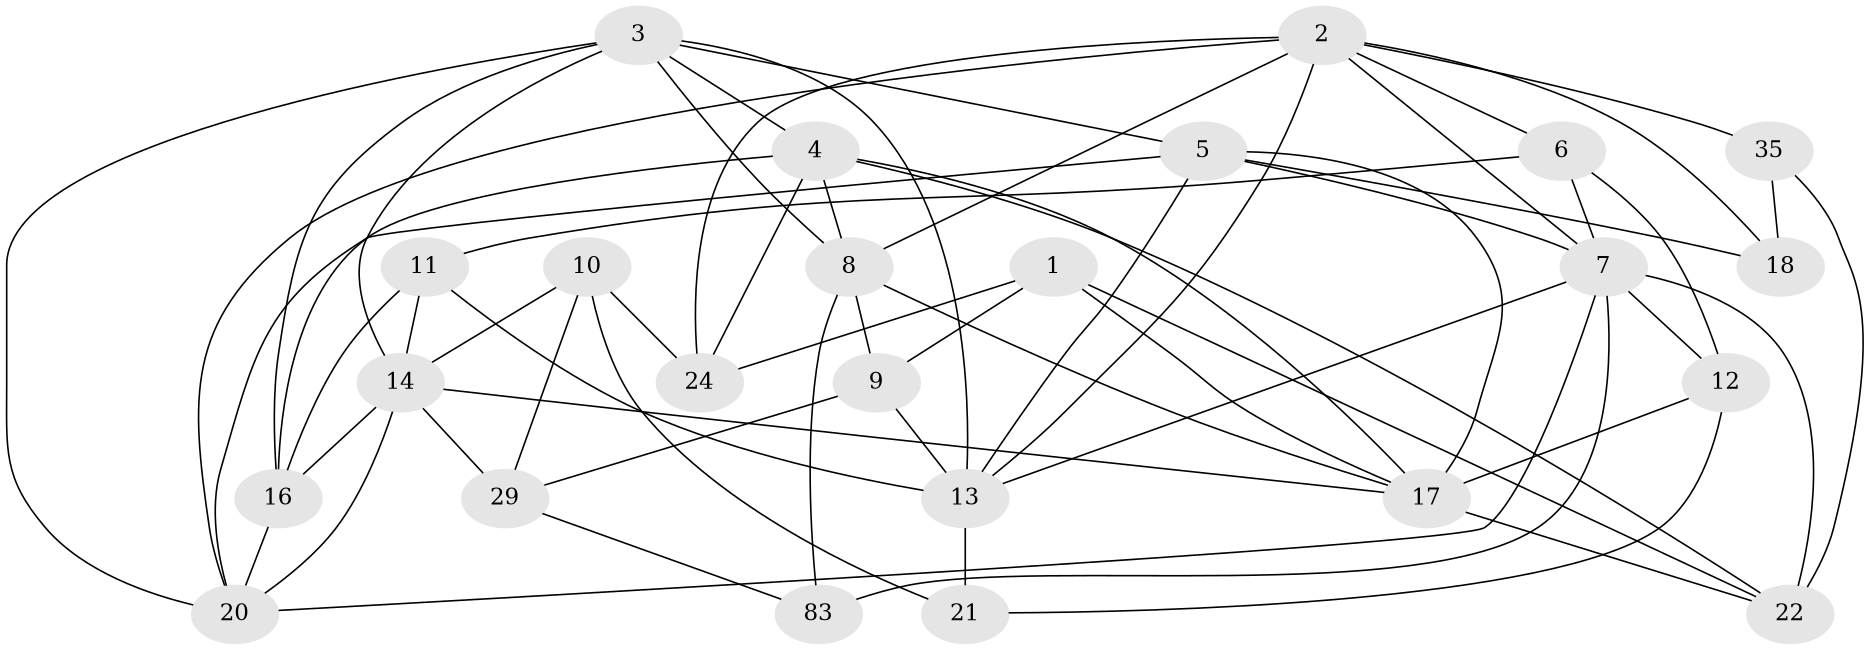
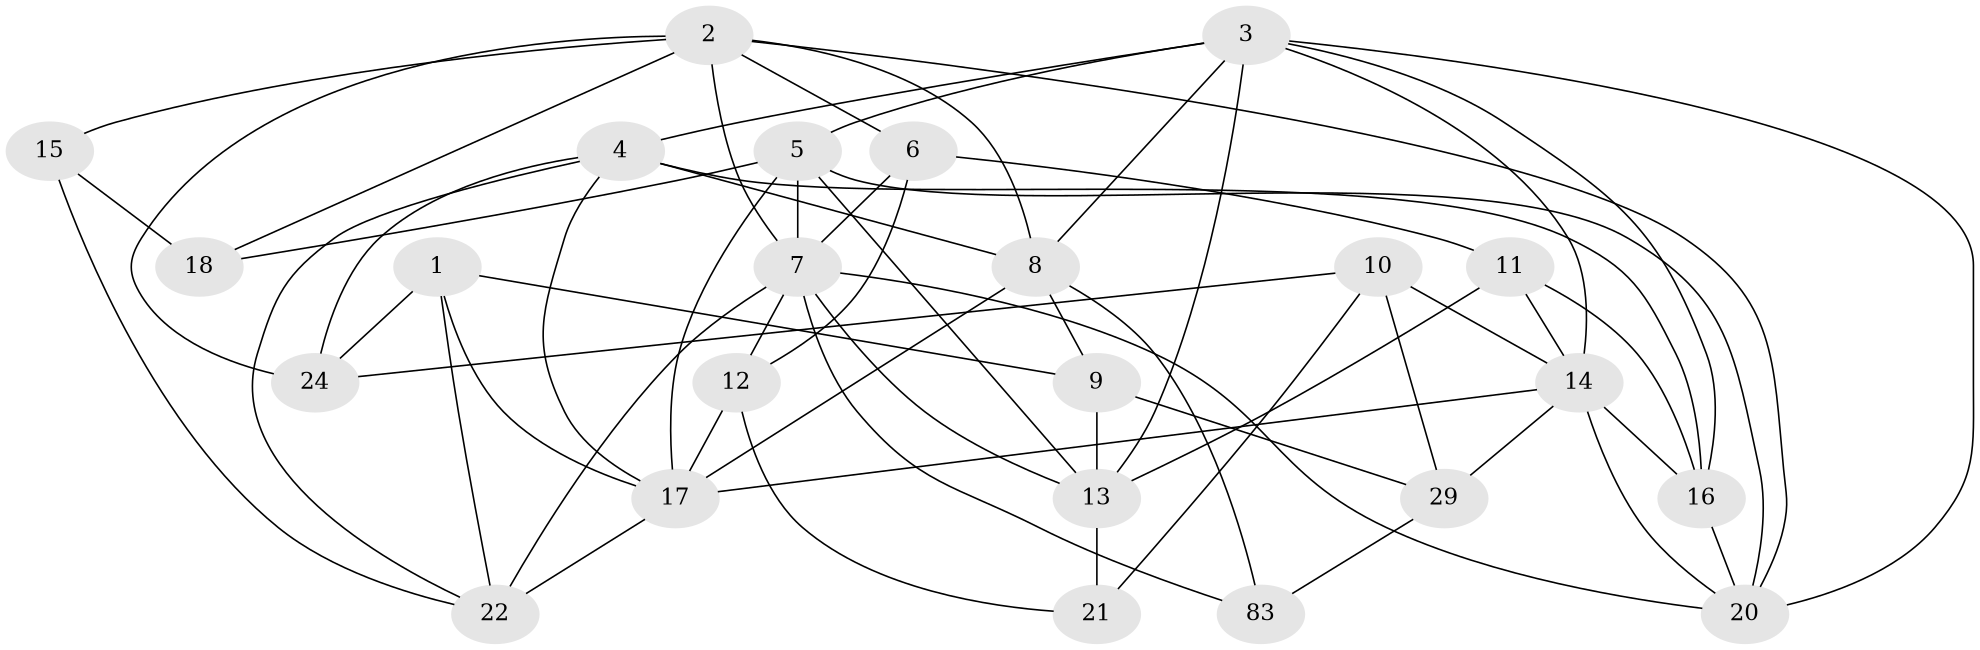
  graph {
    node [color=gray90 style=filled]
    edge [weight=1.0]
    1
    9
    17
    22
    24
    13
    n7 [label=29]
    2
    6
    7
    8
-   15 [label=35]
+   15
    18
    20
    11
    12
    n17 [label=83]
    21
    3
    4
    5
    14
    16
    10
    1 -- 9
    1 -- 17
    1 -- 22
    1 -- 24
    9 -- 13
    9 -- n7
    17 -- 22
    13 -- 21 [weight=2.0]
    n7 -- n17
    2 -- 24
-   2 -- 13
    2 -- 6
    2 -- 7
    2 -- 8
    2 -- 15 [weight=2.0]
    2 -- 18
    2 -- 20 [weight=2.0]
    6 -- 7
    6 -- 11
    6 -- 12
    7 -- 22 [weight=2.0]
    7 -- 13
    7 -- 20 [weight=2.0]
    7 -- 12
    7 -- n17 [weight=2.0]
    8 -- 9
    8 -- 17
    8 -- n17
    15 -- 22
    15 -- 18
    11 -- 13
    11 -- 14
    11 -- 16
    12 -- 17
    12 -- 21
    3 -- 13 [weight=2.0]
    3 -- 8 [weight=2.0]
    3 -- 20 [weight=2.0]
    3 -- 4
    3 -- 5
    3 -- 14
    3 -- 16
    4 -- 17
    4 -- 22
    4 -- 24
    4 -- 8 [weight=3.0]
    4 -- 16
    5 -- 17 [weight=2.0]
    5 -- 13
    5 -- 7 [weight=2.0]
    5 -- 18
    5 -- 20
    14 -- 17
    14 -- n7
    14 -- 20 [weight=2.0]
    14 -- 16
    16 -- 20
    10 -- 24
    10 -- n7
    10 -- 21
    10 -- 14
  }
